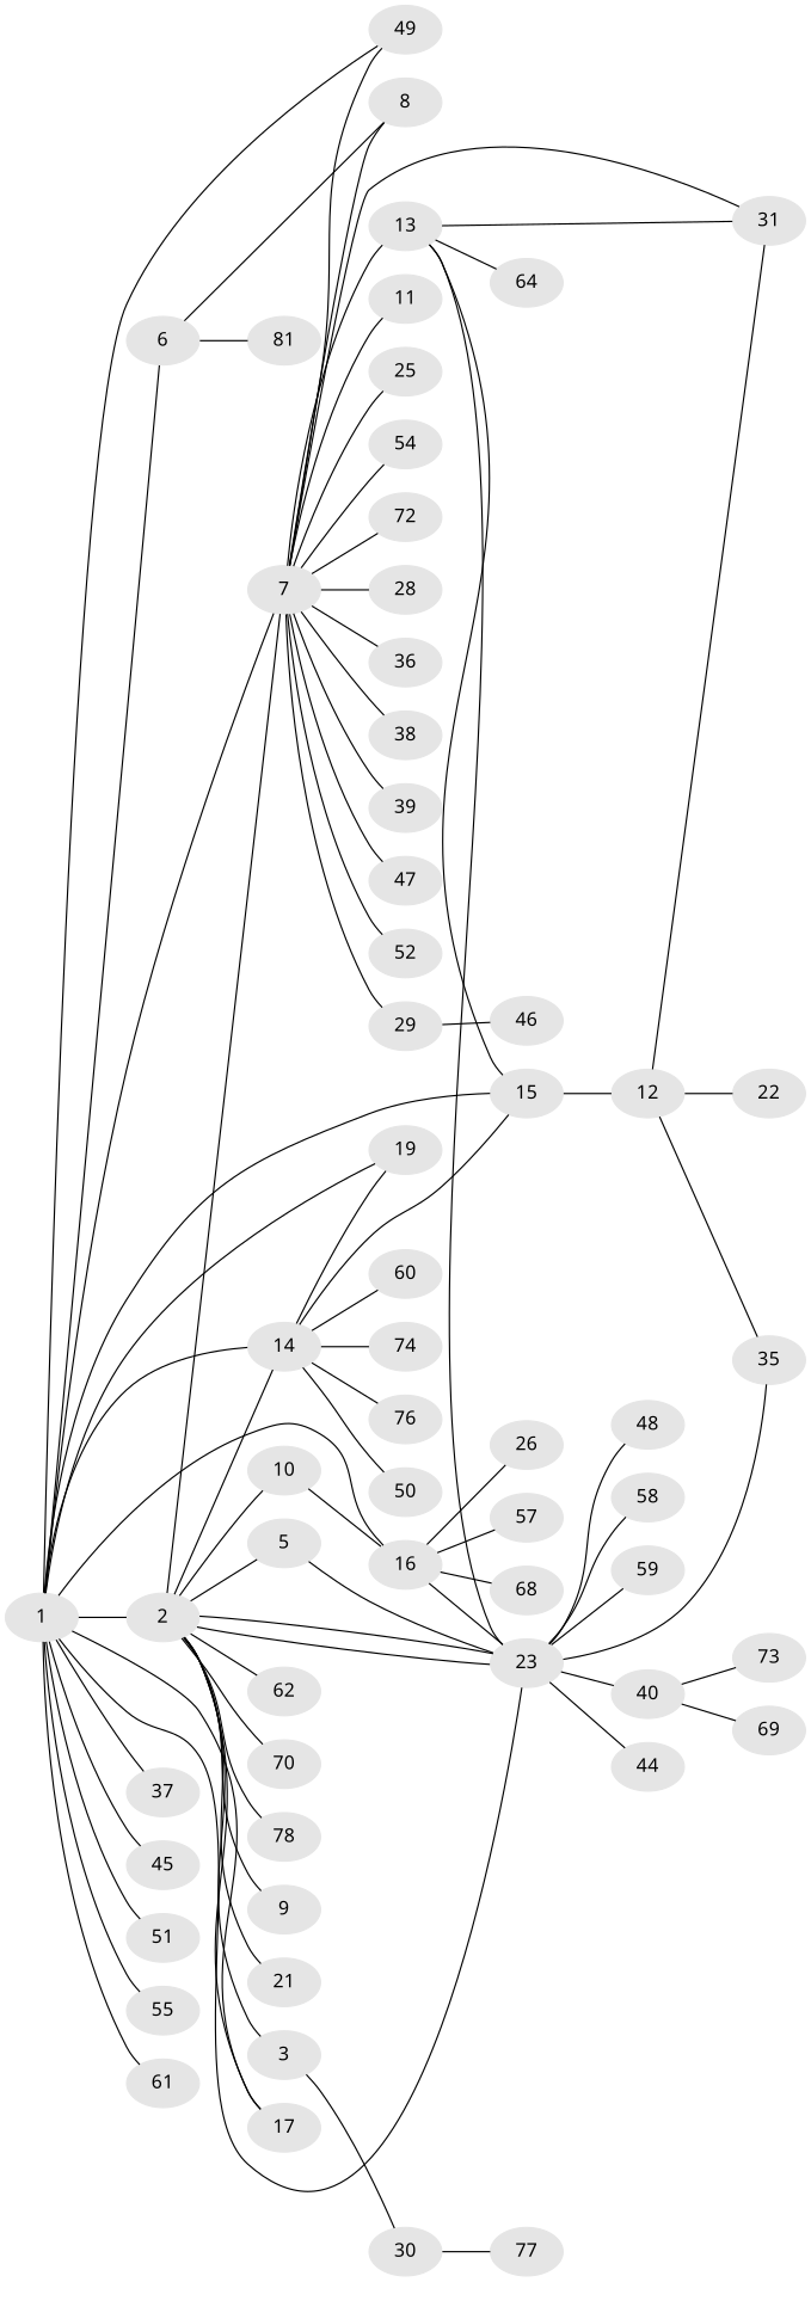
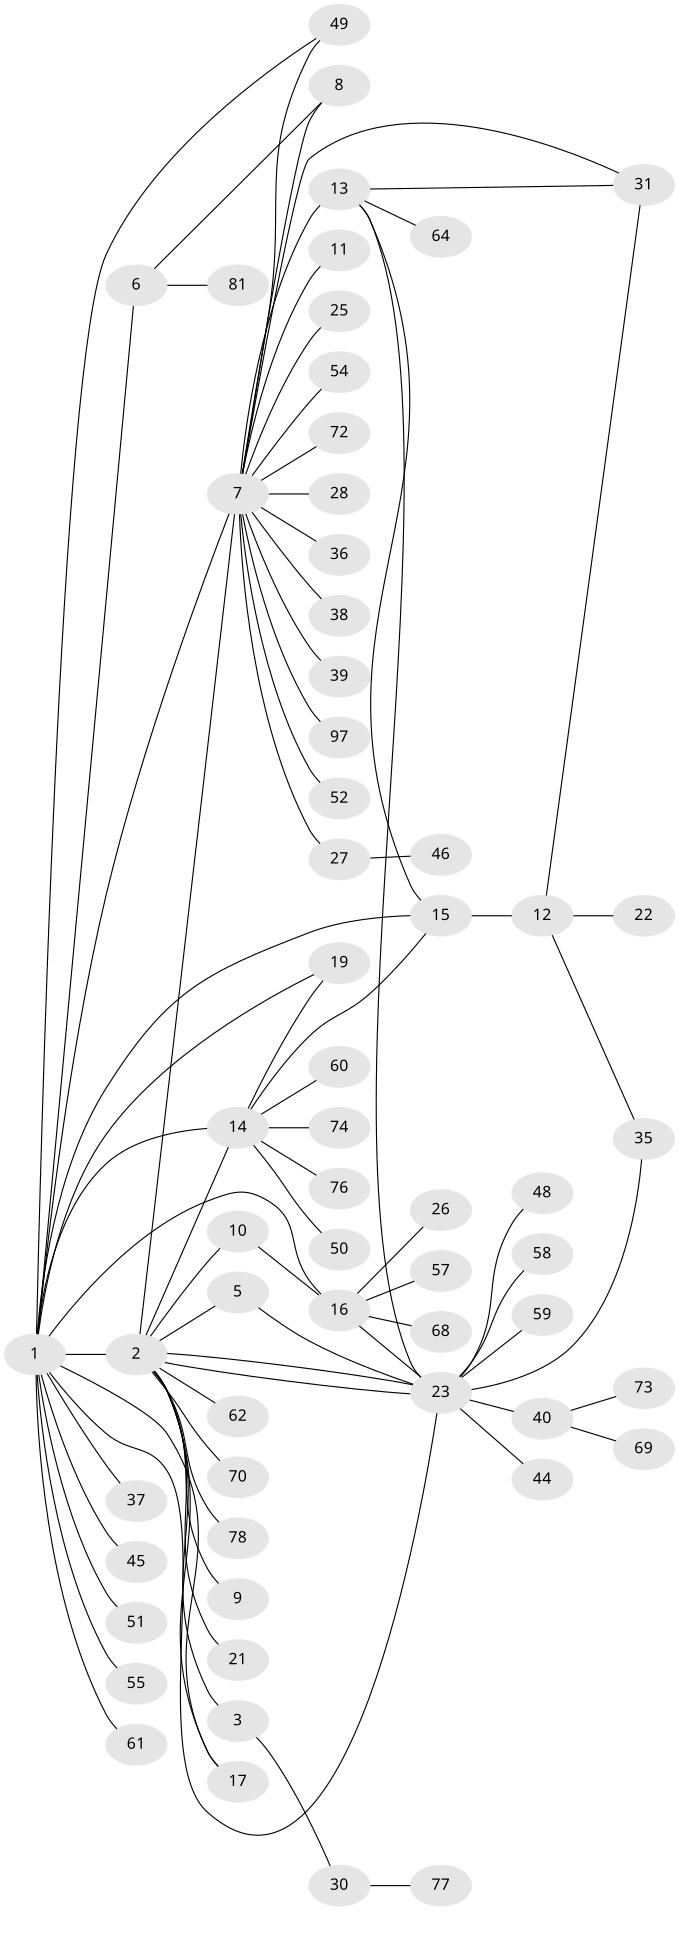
  graph {
    fontname="Noto Sans"
    rankdir=LR
    node [color=gray90 fontname="Noto Sans" style=filled]
    edge [fontname="Noto Sans"]
    1 [super="+32"]
    2 [super="+4"]
    6 [super="+42"]
    7 [super="+12"]
    14 [super="+43"]
    15 [super="+79"]
    16 [super="+26"]
    17 [super="+66"]
    19 [super="+80"]
    23 [super="+33"]
    37
    45
    49
    51
    55
    61 [super="+65"]
    3
    5
    9
    10
    21
    62
    70
    78
    8
    81
    11
    13 [super="+24"]
    25
-   27 [super="+53" label=29]
+   27 [super="+53"]
    28
    31 [super="+34"]
    36
    38
    39
-   47
+   47 [label=97]
    52
    54 [super="+63"]
    72
    50 [super="+75"]
    60
    74
    76
    n44 [label=12 super="+67"]
    n45 [label=26]
    57
    68 [super="+82"]
    35 [super="+41"]
    40 [super="+71"]
    44
    48
    58
    59
    30
    77
    64
    46
    22
    69
    73
    1 -- 2
    1 -- 6
    1 -- 7
    1 -- 14
    1 -- 15
    1 -- 16
    1 -- 17
    1 -- 19
    1 -- 23
    1 -- 37
    1 -- 45
    1 -- 49
    1 -- 51
    1 -- 55
    1 -- 61
    2 -- 7
    2 -- 14
    2 -- 17
    2 -- 23
    2 -- 23
    2 -- 3
    2 -- 5
    2 -- 9
    2 -- 10
    2 -- 21
    2 -- 62
    2 -- 70
    2 -- 78
    6 -- 8
    6 -- 81
    7 -- 49
    7 -- 8
    7 -- 11
    7 -- 13
    7 -- 25
    7 -- 27
    7 -- 28
    7 -- 31
    7 -- 36
    7 -- 38
    7 -- 39
    7 -- 47
    7 -- 52
    7 -- 54
    7 -- 72
    14 -- 15
    14 -- 19
    14 -- 50
    14 -- 60
    14 -- 74
    14 -- 76
    15 -- n44
    16 -- 23
    16 -- n45
    16 -- 57
    16 -- 68
    23 -- 35
    23 -- 40 [weight=2]
    23 -- 44
    23 -- 48
    23 -- 58
    23 -- 59
    3 -- 30
    5 -- 23
    10 -- 16
    13 -- 15
    13 -- 23
    13 -- 31
    13 -- 64
    27 -- 46
    n44 -- 31
    n44 -- 35
    n44 -- 22
    40 -- 69
    40 -- 73
    30 -- 77
  }
